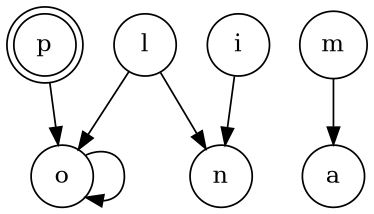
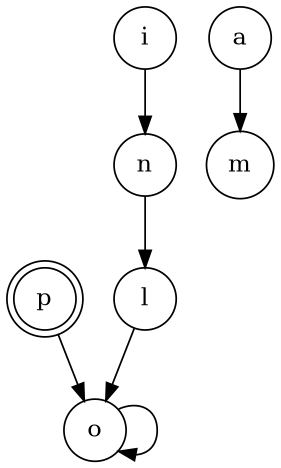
  digraph {
    node [color=black shape=circle]
    p [shape=doublecircle]
    o
    m
    a
    i
    n
    l
    p -> o
    o -> o
-   m -> a
+   a -> m
    i -> n
-   l -> n
+   n -> l
    l -> o
  }
